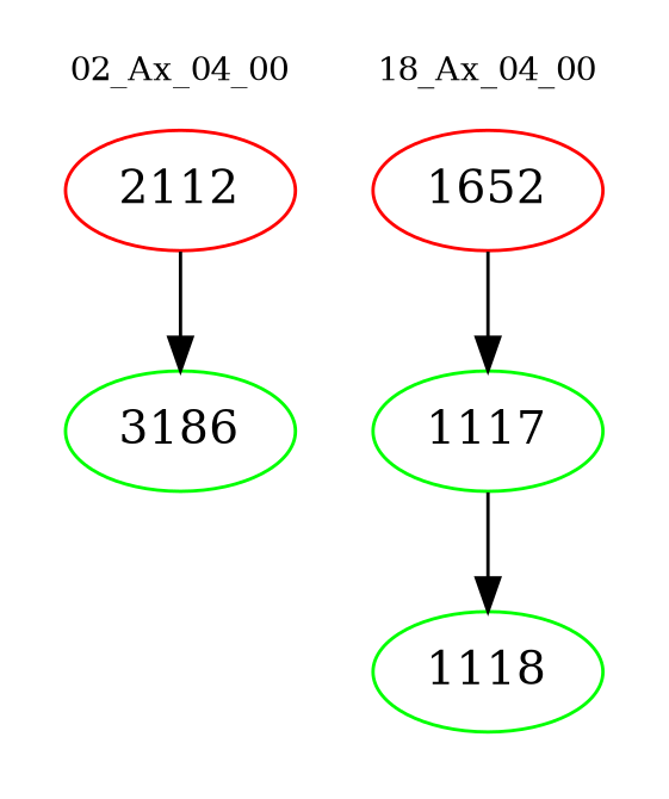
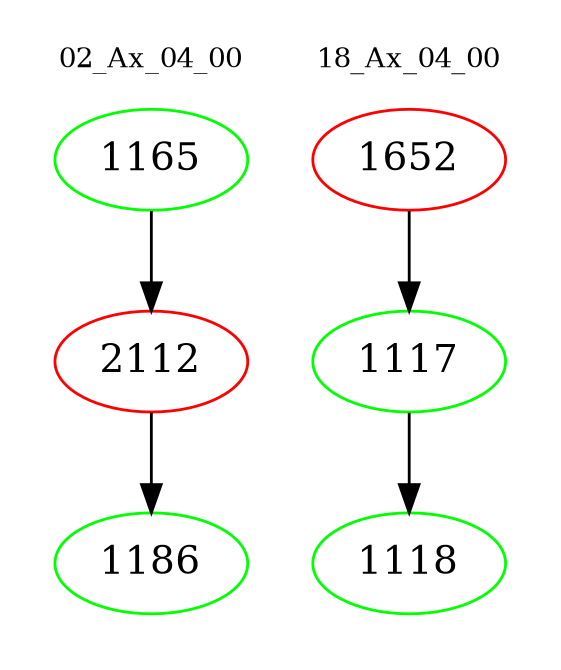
  digraph {
    node [color=green]
    edge [color=black]
-   n2 [label=3186]
+   n1 [label=1165]
+   n2 [label=1186]
    n3 [color=red label=2112]
    n4 [label=1117]
    n5 [label=1118]
    n6 [color=red label=1652]
    subgraph cluster_1 {
      color=white
      fontsize=10
      label="02_Ax_04_00"
+     n1
      n2
      n3
    }
    subgraph cluster_2 {
      color=white
      fontsize=10
      label="18_Ax_04_00"
      n4
      n5
      n6
    }
+   n1 -> n3
    n3 -> n2
    n4 -> n5
    n6 -> n4
  }
